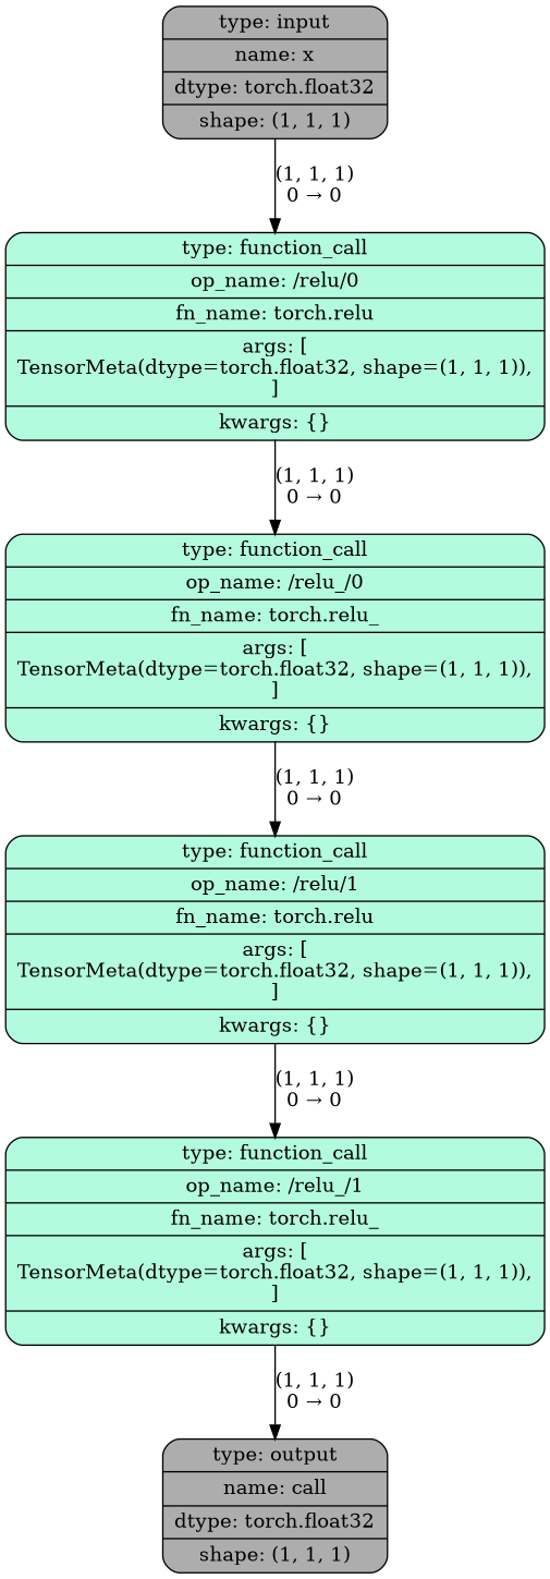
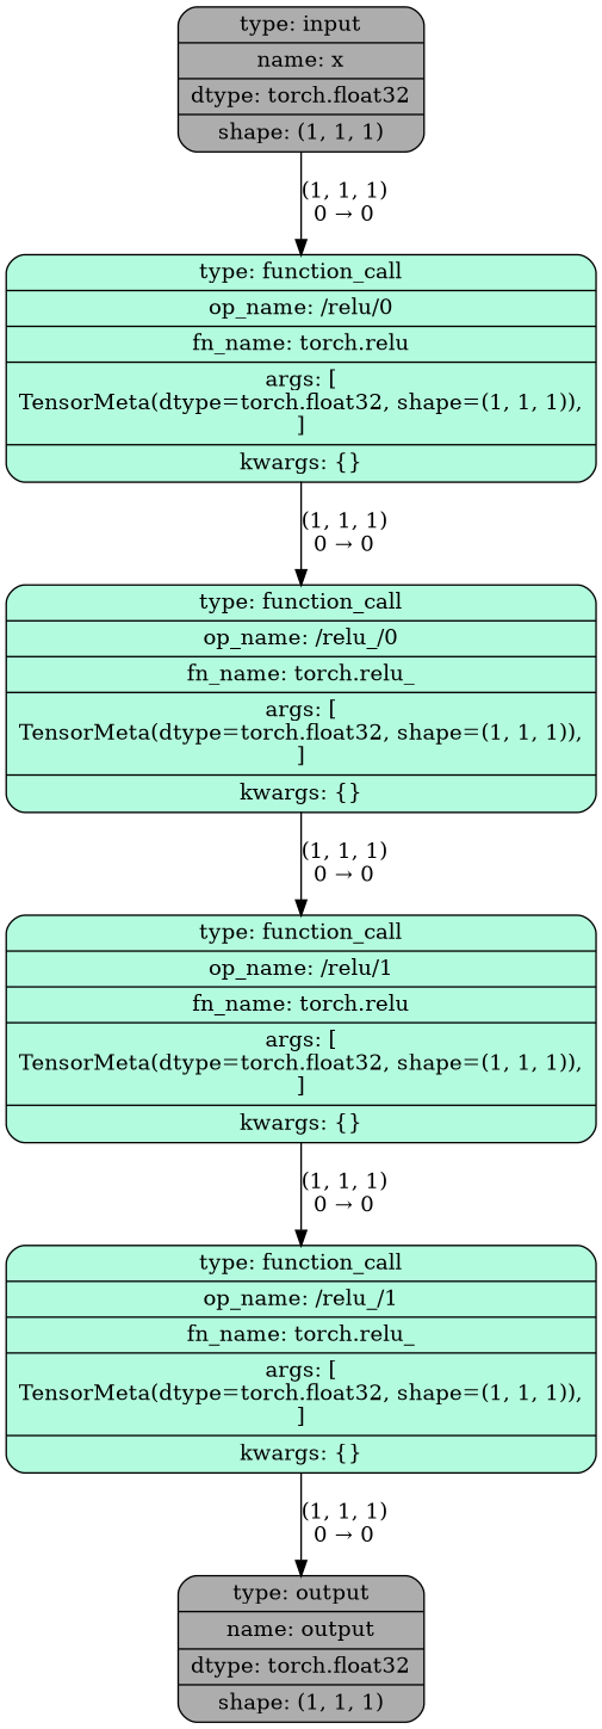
  digraph {
    rankdir=TB
    node [fillcolor="#b3fbdf" fontcolor="#000000" shape=record style="filled,rounded"]
    n1 [fillcolor="#adadad" label="{type: input|name: x|dtype: torch.float32|shape: (1, 1, 1)}"]
    n2 [label="{type: function_call|op_name: /relu/0|fn_name: torch.relu|args: [\nTensorMeta(dtype=torch.float32, shape=(1, 1, 1)),\n]|kwargs: \{\}}"]
    n3 [label="{type: function_call|op_name: /relu_/0|fn_name: torch.relu_|args: [\nTensorMeta(dtype=torch.float32, shape=(1, 1, 1)),\n]|kwargs: \{\}}"]
    n4 [label="{type: function_call|op_name: /relu/1|fn_name: torch.relu|args: [\nTensorMeta(dtype=torch.float32, shape=(1, 1, 1)),\n]|kwargs: \{\}}"]
    n5 [label="{type: function_call|op_name: /relu_/1|fn_name: torch.relu_|args: [\nTensorMeta(dtype=torch.float32, shape=(1, 1, 1)),\n]|kwargs: \{\}}"]
-   n6 [fillcolor="#adadad" label="{type: output|name: call|dtype: torch.float32|shape: (1, 1, 1)}"]
+   n6 [fillcolor="#adadad" label="{type: output|name: output|dtype: torch.float32|shape: (1, 1, 1)}"]
    n1 -> n2 [label="(1, 1, 1)\n0 → 0"]
    n2 -> n3 [label="(1, 1, 1)\n0 → 0"]
    n3 -> n4 [label="(1, 1, 1)\n0 → 0"]
    n4 -> n5 [label="(1, 1, 1)\n0 → 0"]
    n5 -> n6 [label="(1, 1, 1)\n0 → 0"]
  }
